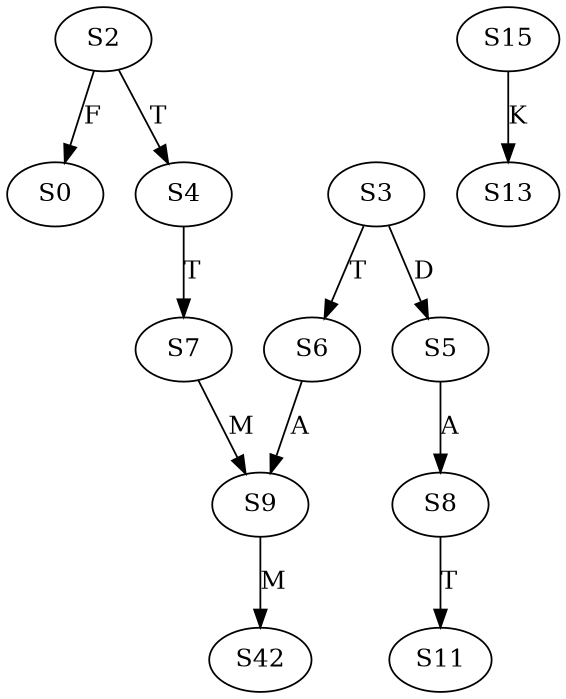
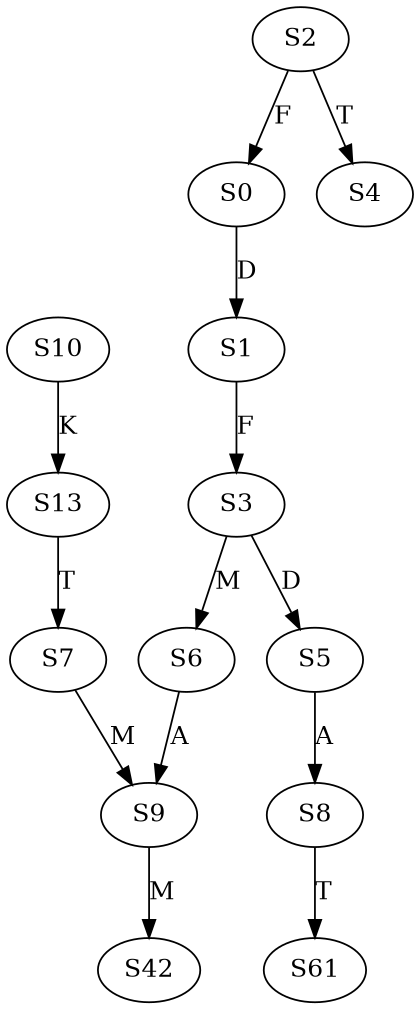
  strict digraph {
    S0
+   S1
    S3
    S2
    S4
    S5
    S6
    S7
    S8
    S9
-   S11
+   S11 [label=S61]
    n12 [label=S42]
-   S10 [label=S15]
+   S10
    S13
+   S0 -> S1 [label=D]
+   S1 -> S3 [label=F]
    S3 -> S5 [label=D]
-   S3 -> S6 [label=T]
+   S3 -> S6 [label=M]
    S2 -> S0 [label=F]
    S2 -> S4 [label=T]
-   S4 -> S7 [label=T]
+   S13 -> S7 [label=T]
    S5 -> S8 [label=A]
    S6 -> S9 [label=A]
    S7 -> S9 [label=M]
    S8 -> S11 [label=T]
    S9 -> n12 [label=M]
    S10 -> S13 [label=K]
  }
